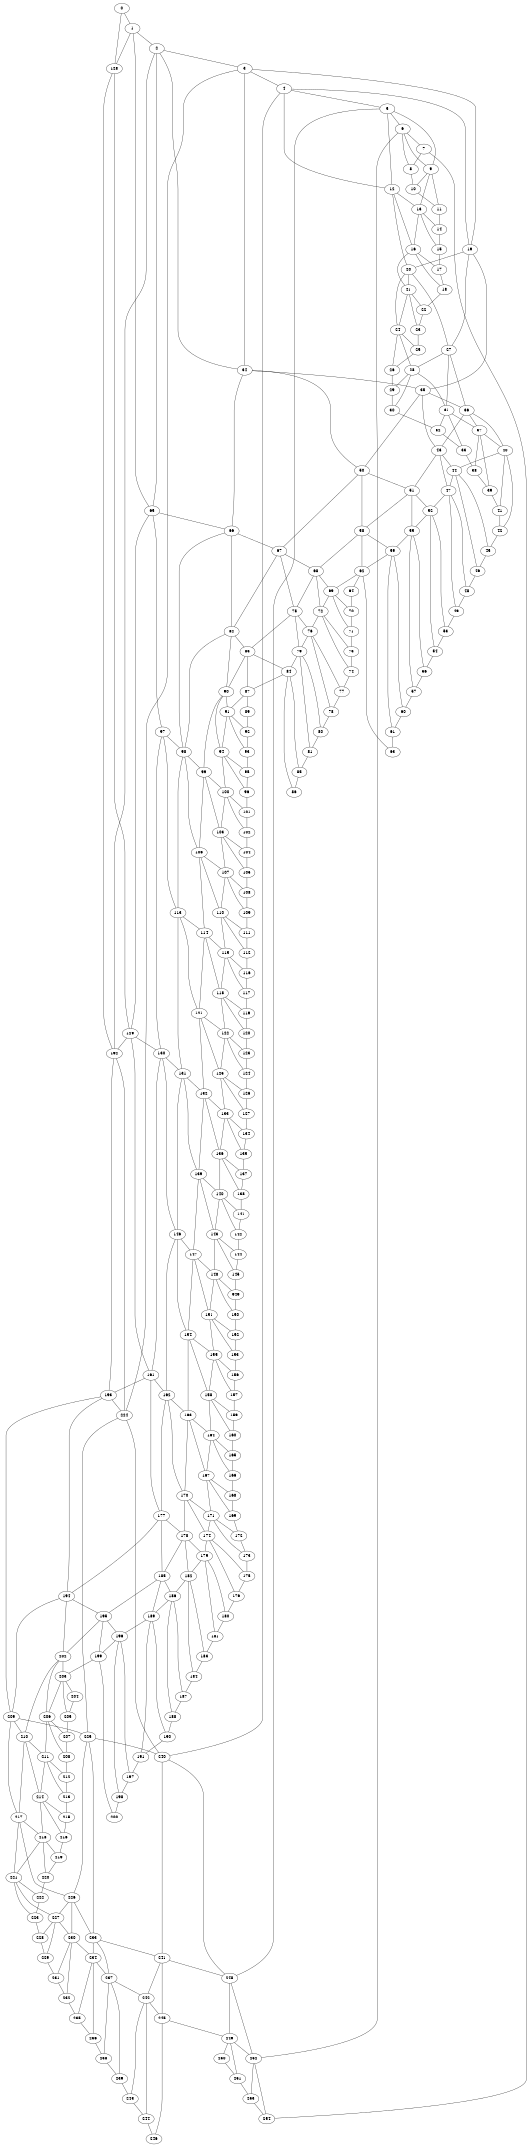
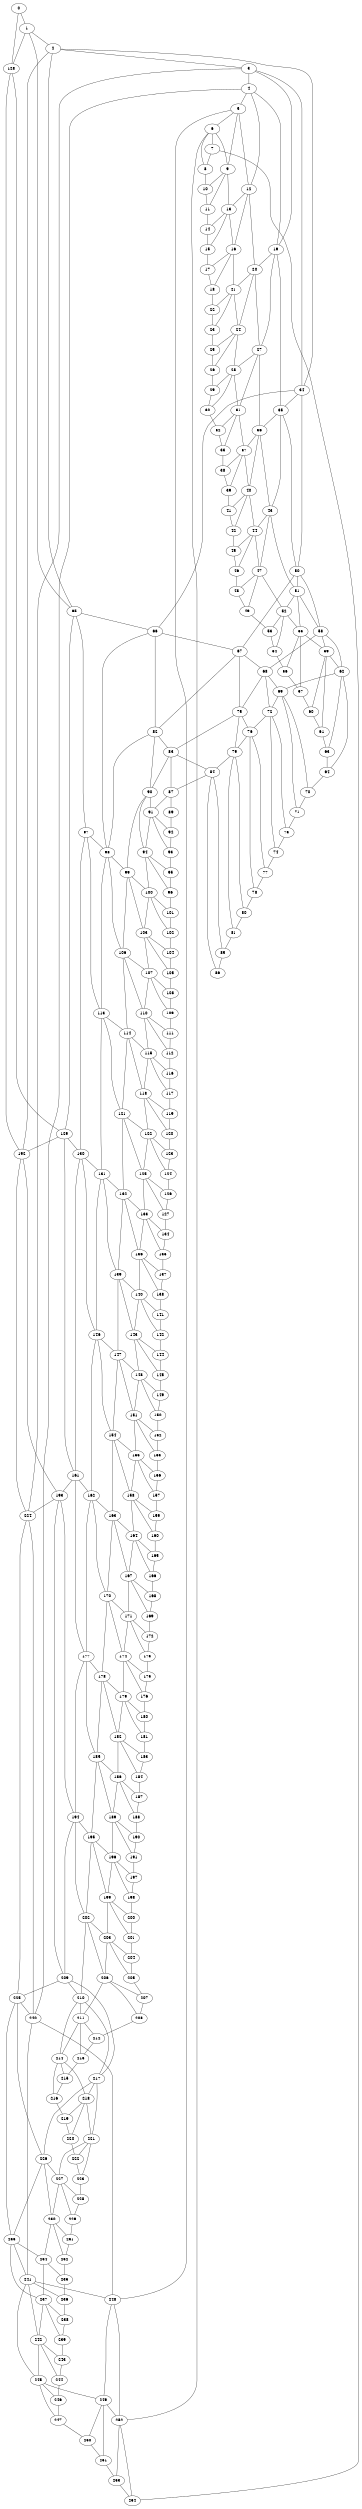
  graph {
    0
    1
    128
    2
    65
    192
    129
    3
    34
    66
    97
    4
    19
    224
    35
    50
    193
    5
    12
    240
    20
    27
    225
    6
    9
    248
    13
    16
    241
    7
    8
    252
    10
    11
    249
    254
    253
    14
    15
    17
    18
    21
    24
    22
    23
    28
    31
    36
    43
    25
    26
    29
    30
    32
    33
    37
    40
    38
    39
    51
    58
    67
    82
    98
    44
    47
    41
    42
    45
    46
    48
    49
    52
    55
    53
    54
    59
    62
    68
    75
    56
    57
    60
    61
    63
    64
    69
    72
    70
    71
    113
    130
    161
    83
    90
    76
    79
    73
    74
    77
    78
    80
    81
    84
    87
    85
    86
    91
    94
    99
    106
    89
    92
    93
    95
    96
    100
    103
    101
    102
    114
    121
    131
    146
    107
    110
    104
    105
    108
    109
    111
    112
    115
    118
    116
    117
    122
    125
    132
    139
    119
    120
    123
    124
    126
    127
    133
    136
    134
    135
    162
    177
    147
    154
    140
    143
    137
    138
    141
    142
    144
    145
    148
    151
-   149 [label=949]
+   149
    150
    155
    158
    163
    170
    152
    153
    156
    157
    159
    160
    164
    167
    165
    166
    178
    185
    194
    209
    171
    174
    168
    169
    172
    173
    175
    176
    179
    182
    180
    181
    186
    189
    195
    202
    183
    184
    187
    188
    190
    191
    196
    199
    197
    198
    210
    217
    203
    206
    200
+   201
    204
    205
    207
    208
    211
    214
    212
    213
    218
    221
    226
    233
    215
    216
    219
    220
    222
    223
    227
    230
    228
    229
    234
    237
    231
    232
    235
    236
    238
    239
    242
    245
    243
    244
    246
+   247
    250
    251
    0 -- 1
    0 -- 128
    1 -- 128
    1 -- 2
    1 -- 65
    128 -- 192
    128 -- 129
    2 -- 65
    2 -- 192
    2 -- 3
    2 -- 34
    65 -- 129
    65 -- 66
    65 -- 97
    192 -- 224
    192 -- 193
    129 -- 192
    129 -- 130
    129 -- 161
    3 -- 34
    3 -- 4
    3 -- 19
    3 -- 224
    34 -- 66
    34 -- 35
    34 -- 50
    66 -- 67
    66 -- 82
    66 -- 98
    97 -- 98
    97 -- 113
    97 -- 130
    4 -- 19
    4 -- 5
    4 -- 12
    4 -- 240
    19 -- 35
    19 -- 20
    19 -- 27
    224 -- 240
    224 -- 225
    35 -- 50
    35 -- 36
    35 -- 43
    50 -- 51
    50 -- 58
    50 -- 67
    193 -- 224
    193 -- 194
    193 -- 209
    5 -- 12
    5 -- 6
    5 -- 9
    5 -- 248
    12 -- 20
    12 -- 13
    12 -- 16
    240 -- 248
    240 -- 241
    20 -- 27
    20 -- 21
    20 -- 24
    27 -- 28
    27 -- 31
    27 -- 36
    225 -- 240
    225 -- 226
    225 -- 233
    6 -- 9
    6 -- 7
    6 -- 8
    6 -- 252
    9 -- 13
    9 -- 10
    9 -- 11
    248 -- 252
    248 -- 249
    13 -- 16
    13 -- 14
    13 -- 15
    16 -- 17
    16 -- 18
    16 -- 21
    241 -- 248
    241 -- 242
    241 -- 245
    7 -- 8
    7 -- 254
    8 -- 10
    252 -- 254
    252 -- 253
    10 -- 11
    11 -- 14
    249 -- 252
    249 -- 250
    249 -- 251
    253 -- 254
    14 -- 15
    15 -- 17
    17 -- 18
    18 -- 22
    21 -- 24
    21 -- 22
    21 -- 23
    24 -- 28
    24 -- 25
    24 -- 26
    22 -- 23
    23 -- 25
    28 -- 31
    28 -- 29
    28 -- 30
    31 -- 32
    31 -- 33
    31 -- 37
    36 -- 43
    36 -- 37
    36 -- 40
    43 -- 51
    43 -- 44
    43 -- 47
    25 -- 26
    26 -- 29
    29 -- 30
    30 -- 32
    32 -- 33
    33 -- 38
    37 -- 40
    37 -- 38
    37 -- 39
    40 -- 44
    40 -- 41
    40 -- 42
    38 -- 39
    39 -- 41
    51 -- 58
    51 -- 52
    51 -- 55
    58 -- 59
    58 -- 62
    58 -- 68
    67 -- 82
    67 -- 68
    67 -- 75
    82 -- 98
    82 -- 83
    82 -- 90
    98 -- 113
    98 -- 99
    98 -- 106
    44 -- 47
    44 -- 45
    44 -- 46
    47 -- 48
    47 -- 49
    47 -- 52
    41 -- 42
    42 -- 45
    45 -- 46
    46 -- 48
    48 -- 49
    49 -- 53
    52 -- 55
    52 -- 53
    52 -- 54
    55 -- 59
    55 -- 56
    55 -- 57
    53 -- 54
    54 -- 56
    59 -- 62
    59 -- 60
    59 -- 61
    62 -- 63
    62 -- 64
    62 -- 69
    68 -- 75
    68 -- 69
    68 -- 72
    75 -- 83
    75 -- 76
    75 -- 79
    56 -- 57
    57 -- 60
    60 -- 61
    61 -- 63
+   63 -- 64
    64 -- 70
    69 -- 72
    69 -- 70
    69 -- 71
    72 -- 76
    72 -- 73
    72 -- 74
    70 -- 71
    71 -- 73
    113 -- 114
    113 -- 121
    113 -- 131
    130 -- 161
    130 -- 131
    130 -- 146
    161 -- 193
    161 -- 162
    161 -- 177
    83 -- 90
    83 -- 84
    83 -- 87
    90 -- 91
    90 -- 94
    90 -- 99
    76 -- 79
    76 -- 77
    76 -- 78
    79 -- 80
    79 -- 81
    79 -- 84
    73 -- 74
    74 -- 77
    77 -- 78
    78 -- 80
    80 -- 81
    81 -- 85
    84 -- 87
    84 -- 85
    84 -- 86
    87 -- 91
    87 -- 89
    85 -- 86
    91 -- 94
    91 -- 92
    91 -- 93
    94 -- 95
    94 -- 96
    94 -- 100
    99 -- 106
    99 -- 100
    99 -- 103
    106 -- 114
    106 -- 107
    106 -- 110
    89 -- 92
    92 -- 93
    93 -- 95
    95 -- 96
    96 -- 101
    100 -- 103
    100 -- 101
    100 -- 102
    103 -- 107
    103 -- 104
    103 -- 105
    101 -- 102
    102 -- 104
    114 -- 121
    114 -- 115
    114 -- 118
    121 -- 122
    121 -- 125
    121 -- 132
    131 -- 146
    131 -- 132
    131 -- 139
    146 -- 162
    146 -- 147
    146 -- 154
    107 -- 110
    107 -- 108
    107 -- 109
    110 -- 111
    110 -- 112
    110 -- 115
    104 -- 105
    105 -- 108
    108 -- 109
    109 -- 111
    111 -- 112
    112 -- 116
    115 -- 118
    115 -- 116
    115 -- 117
    118 -- 122
    118 -- 119
    118 -- 120
    116 -- 117
    117 -- 119
    122 -- 125
    122 -- 123
    122 -- 124
    125 -- 126
    125 -- 127
    125 -- 133
    132 -- 139
    132 -- 133
    132 -- 136
    139 -- 147
    139 -- 140
    139 -- 143
    119 -- 120
    120 -- 123
    123 -- 124
    124 -- 126
    126 -- 127
    127 -- 134
    133 -- 136
    133 -- 134
    133 -- 135
    136 -- 140
    136 -- 137
    136 -- 138
    134 -- 135
    135 -- 137
    162 -- 177
    162 -- 163
    162 -- 170
    177 -- 178
    177 -- 185
    177 -- 194
    147 -- 154
    147 -- 148
    147 -- 151
    154 -- 155
    154 -- 158
    154 -- 163
    140 -- 143
    140 -- 141
    140 -- 142
    143 -- 144
    143 -- 145
    143 -- 148
    137 -- 138
    138 -- 141
    141 -- 142
    142 -- 144
    144 -- 145
    145 -- 149
    148 -- 151
    148 -- 149
    148 -- 150
    151 -- 155
    151 -- 152
    151 -- 153
    149 -- 150
    150 -- 152
    155 -- 158
    155 -- 156
    155 -- 157
    158 -- 159
    158 -- 160
    158 -- 164
    163 -- 170
    163 -- 164
    163 -- 167
    170 -- 178
    170 -- 171
    170 -- 174
    152 -- 153
    153 -- 156
    156 -- 157
    157 -- 159
    159 -- 160
    160 -- 165
    164 -- 167
    164 -- 165
    164 -- 166
    167 -- 171
    167 -- 168
    167 -- 169
    165 -- 166
    166 -- 168
    178 -- 185
    178 -- 179
    178 -- 182
    185 -- 186
    185 -- 189
    185 -- 195
    194 -- 209
    194 -- 195
    194 -- 202
    209 -- 225
    209 -- 210
    209 -- 217
    171 -- 174
    171 -- 172
    171 -- 173
    174 -- 175
    174 -- 176
    174 -- 179
    168 -- 169
    169 -- 172
    172 -- 173
    173 -- 175
    175 -- 176
    176 -- 180
    179 -- 182
    179 -- 180
    179 -- 181
    182 -- 186
    182 -- 183
    182 -- 184
    180 -- 181
    181 -- 183
    186 -- 189
    186 -- 187
    186 -- 188
    189 -- 190
    189 -- 191
    189 -- 196
    195 -- 202
    195 -- 196
    195 -- 199
    202 -- 210
    202 -- 203
    202 -- 206
    183 -- 184
    184 -- 187
    187 -- 188
    188 -- 190
    190 -- 191
    191 -- 197
    196 -- 199
    196 -- 197
    196 -- 198
    199 -- 203
    199 -- 200
+   199 -- 201
    197 -- 198
    198 -- 200
    210 -- 217
    210 -- 211
    210 -- 214
    217 -- 218
    217 -- 221
    217 -- 226
    203 -- 206
    203 -- 204
    203 -- 205
    206 -- 207
    206 -- 208
    206 -- 211
+   200 -- 201
+   201 -- 204
    204 -- 205
    205 -- 207
    207 -- 208
    208 -- 212
    211 -- 214
    211 -- 212
    211 -- 213
    214 -- 218
    214 -- 215
    214 -- 216
    212 -- 213
    213 -- 215
    218 -- 221
    218 -- 219
    218 -- 220
    221 -- 222
    221 -- 223
    221 -- 227
    226 -- 233
    226 -- 227
    226 -- 230
    233 -- 241
    233 -- 234
    233 -- 237
    215 -- 216
    216 -- 219
    219 -- 220
    220 -- 222
    222 -- 223
    223 -- 228
    227 -- 230
    227 -- 228
    227 -- 229
    230 -- 234
    230 -- 231
    230 -- 232
    228 -- 229
    229 -- 231
    234 -- 237
    234 -- 235
-   234 -- 236
+   241 -- 236
    237 -- 238
    237 -- 239
    237 -- 242
    231 -- 232
    232 -- 235
    235 -- 236
    236 -- 238
    238 -- 239
    239 -- 243
    242 -- 245
    242 -- 243
    242 -- 244
    245 -- 249
    245 -- 246
+   245 -- 247
    243 -- 244
    244 -- 246
+   246 -- 247
+   247 -- 250
    250 -- 251
    251 -- 253
  }
